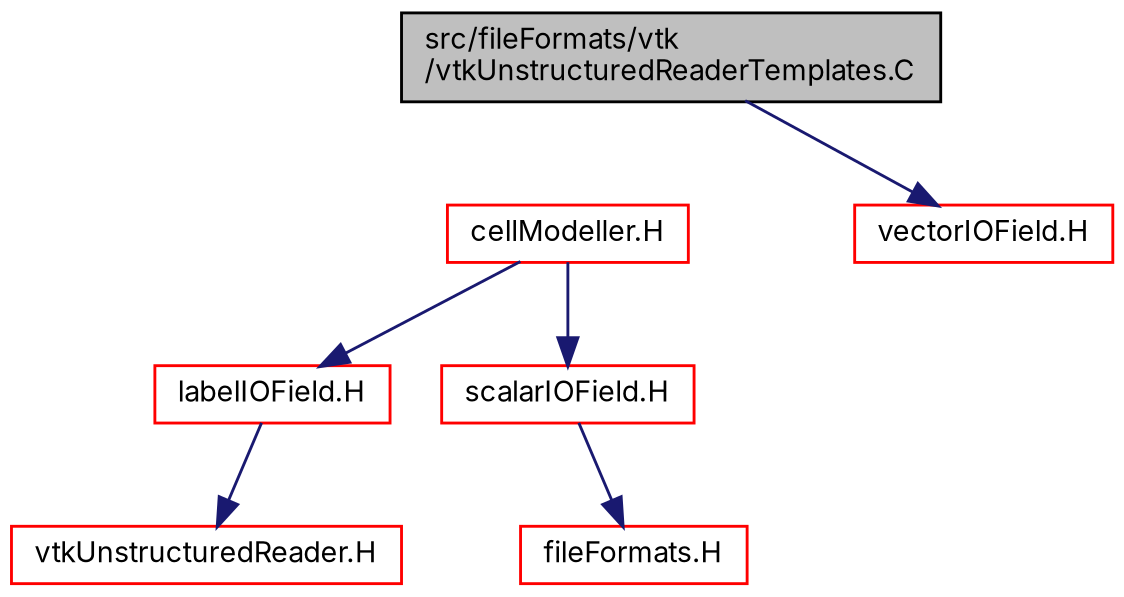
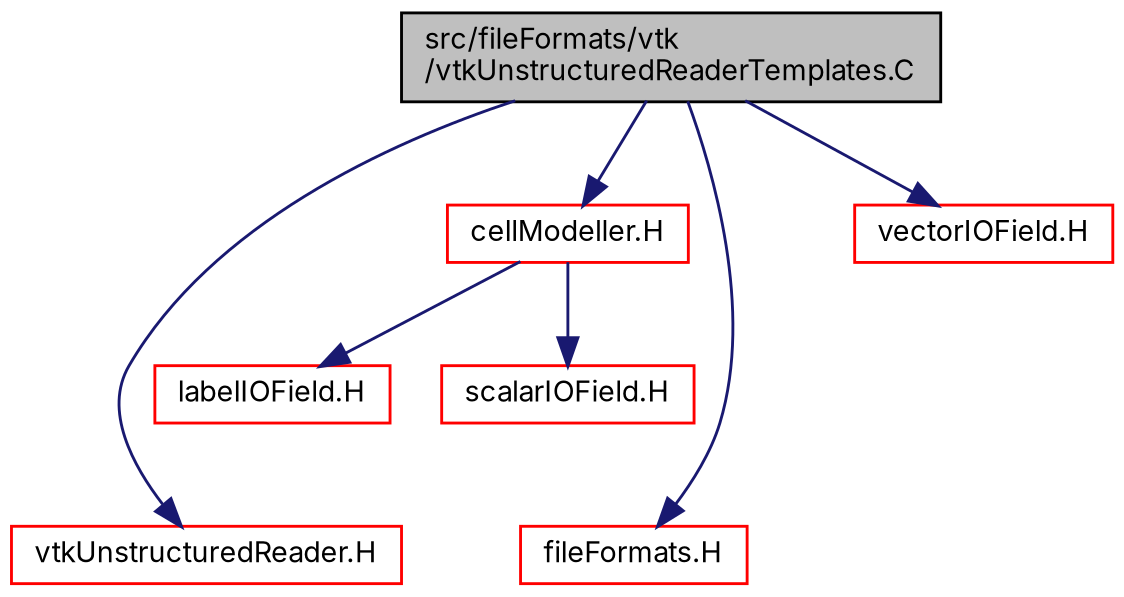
  digraph {
    fontname=Inter
    node [color=red fontname=Inter fontsize=10 shape=record]
    edge [color=midnightblue fontname=Inter fontsize=10 labelfontname=FreeSans labelfontsize=10 style=solid]
    n1 [color=black fillcolor=grey75 fontcolor=black height=0.2 label="src/fileFormats/vtk\l/vtkUnstructuredReaderTemplates.C" style=filled width=0.4]
    n2 [height=0.2 label="vtkUnstructuredReader.H" width=0.4]
    n3 [height=0.2 label="fileFormats.H" width=0.4]
    n4 [height=0.2 label="cellModeller.H" width=0.4]
    n5 [height=0.2 label="vectorIOField.H" width=0.4]
    n6 [height=0.2 label="labelIOField.H" width=0.4]
    n7 [height=0.2 label="scalarIOField.H" width=0.4]
-   n6 -> n2
-   n7 -> n3
+   n1 -> n2
+   n1 -> n3
+   n1 -> n4
    n1 -> n5
    n4 -> n6
    n4 -> n7
  }
